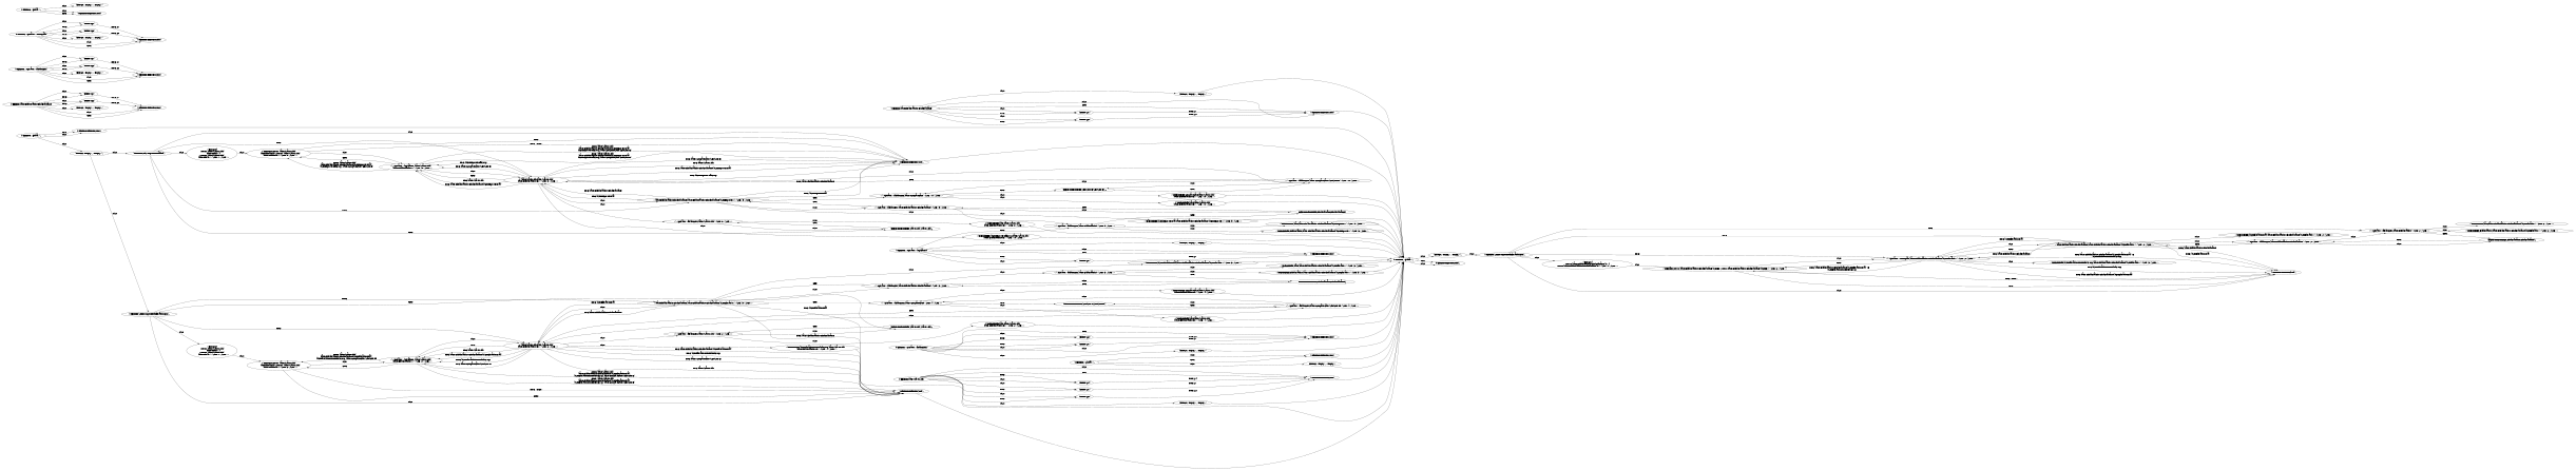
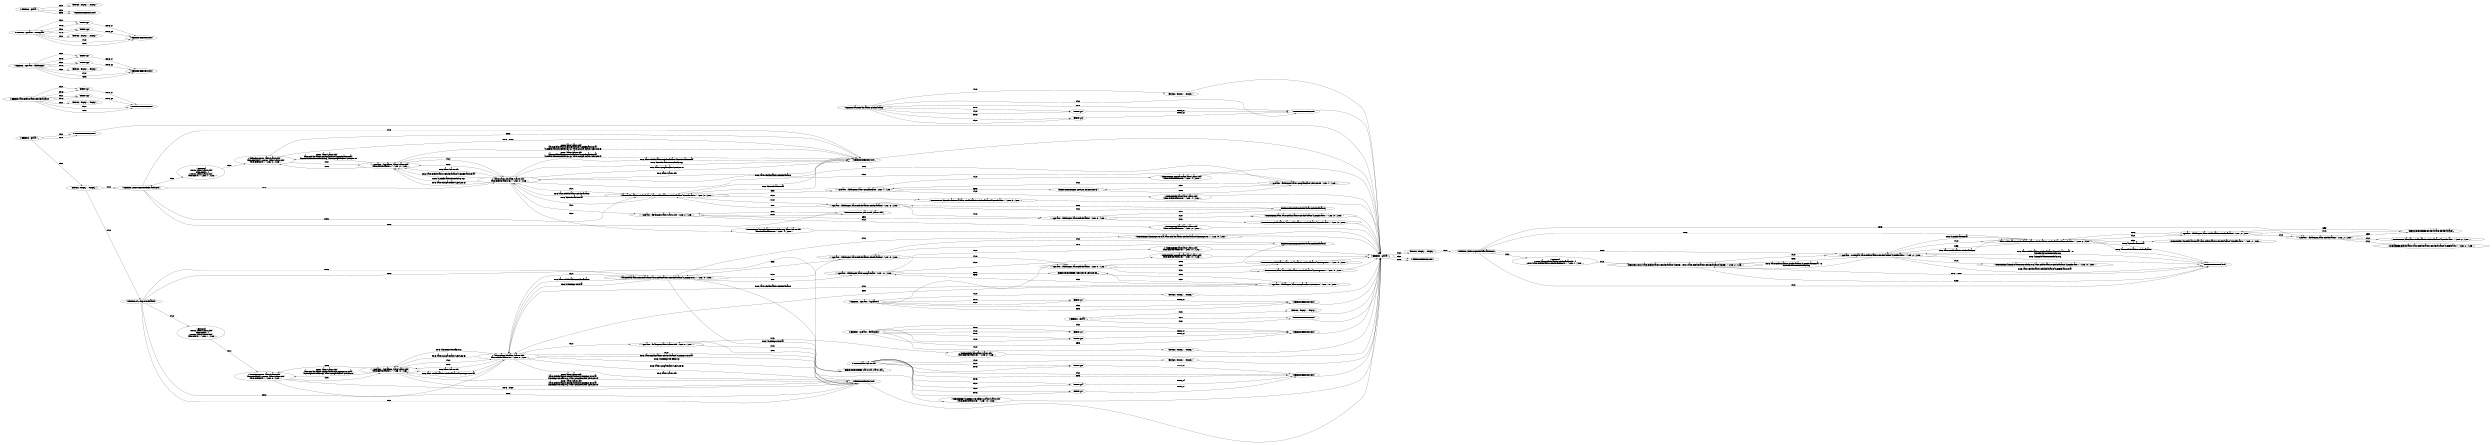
  digraph {
    rankdir=LR
    n1 [label=<(METHOD,&lt;global&gt;)<SUB>1</SUB>>]
    n2 [label=<(BLOCK,&lt;empty&gt;,&lt;empty&gt;)<SUB>1</SUB>>]
    n3 [label=<(METHOD_RETURN,ANY)<SUB>1</SUB>>]
    n4 [label=<(METHOD,SRTPromptNeedsElevationIcon)<SUB>1</SUB>>]
    n5 [label="<(BLOCK,{\n  return base::FieldTrialList::FindFullName(k...,{\n  return base::FieldTrialList::FindFullName(k...)<SUB>1</SUB>>"]
    n6 [label="<(&lt;operator&gt;.notEquals,base::FieldTrialList::FindFullName(kSRTElevatio...)<SUB>2</SUB>>"]
    n7 [label="<(base.FieldTrialList.FindFullName,base::FieldTrialList::FindFullName(kSRTElevatio...)<SUB>2</SUB>>"]
    n8 [label="<(&lt;operator&gt;.fieldAccess,base::FieldTrialList)<SUB>2</SUB>>"]
    n9 [label=<(METHOD_RETURN,bool)<SUB>1</SUB>>]
    n10 [label="<(RETURN,return base::FieldTrialList::FindFullName(kSRTE...,return base::FieldTrialList::FindFullName(kSRTE...)<SUB>2</SUB>>"]
    n11 [label="<(IDENTIFIER,kSRTElevationAsNeededGroup,base::FieldTrialList::FindFullName(kSRTElevatio...)<SUB>3</SUB>>"]
    n12 [label="<(&lt;operator&gt;.fieldAccess,base::FieldTrialList::FindFullName)<SUB>2</SUB>>"]
    n13 [label="<(IDENTIFIER,kSRTElevationTrial,base::FieldTrialList::FindFullName(kSRTElevatio...)<SUB>2</SUB>>"]
    n14 [label=<(FIELD_IDENTIFIER,FindFullName,FindFullName)<SUB>2</SUB>>]
    n15 [label="<(IDENTIFIER,base,base::FieldTrialList::FindFullName(kSRTElevatio...)<SUB>2</SUB>>"]
    n16 [label="<(IDENTIFIER,FieldTrialList,base::FieldTrialList::FindFullName(kSRTElevatio...)<SUB>2</SUB>>"]
    n17 [label=<(METHOD,base.FieldTrialList.FindFullName)>]
    n18 [label=<(PARAM,p1)>]
    n19 [label=<(PARAM,p2)>]
    n20 [label=<(BLOCK,&lt;empty&gt;,&lt;empty&gt;)>]
    n21 [label=<(METHOD_RETURN,ANY)>]
    n22 [label=<(METHOD,&lt;operator&gt;.fieldAccess)>]
    n23 [label=<(PARAM,p1)>]
    n24 [label=<(PARAM,p2)>]
    n25 [label=<(BLOCK,&lt;empty&gt;,&lt;empty&gt;)>]
    n26 [label=<(METHOD_RETURN,ANY)>]
    n27 [label=<(METHOD,&lt;operator&gt;.notEquals)>]
    n28 [label=<(PARAM,p1)>]
    n29 [label=<(PARAM,p2)>]
    n30 [label=<(BLOCK,&lt;empty&gt;,&lt;empty&gt;)>]
    n31 [label=<(METHOD_RETURN,ANY)>]
    n32 [label=<(METHOD,&lt;global&gt;)<SUB>1</SUB>>]
    n33 [label=<(BLOCK,&lt;empty&gt;,&lt;empty&gt;)>]
    n34 [label=<(METHOD_RETURN,ANY)>]
    n35 [label=<(METHOD,base.FieldTrialList.FindFullName)>]
    n36 [label=<(PARAM,p1)>]
    n37 [label=<(PARAM,p2)>]
    n38 [label=<(BLOCK,&lt;empty&gt;,&lt;empty&gt;)>]
    n39 [label=<(METHOD_RETURN,ANY)>]
    n40 [label=<(METHOD,&lt;global&gt;)<SUB>1</SUB>>]
    n41 [label=<(BLOCK,&lt;empty&gt;,&lt;empty&gt;)<SUB>1</SUB>>]
    n42 [label=<(METHOD_RETURN,ANY)<SUB>1</SUB>>]
    n43 [label=<(METHOD,SRTPromptNeedsElevationIcon)<SUB>1</SUB>>]
    n44 [label=<(METHOD,IsSwReporterEnabled)<SUB>7</SUB>>]
    n45 [label="<(BLOCK,{\n  return !base::StartsWith(\n      base::Field...,{\n  return !base::StartsWith(\n      base::Field...)<SUB>1</SUB>>"]
    n46 [label="<(base.StartsWith,base::StartsWith(\n      base::FieldTrialList::F...)<SUB>2</SUB>>"]
    n47 [label=<(FIELD_IDENTIFIER,StartsWith,StartsWith)<SUB>2</SUB>>]
    n48 [label="<(base.FieldTrialList.FindFullName,base::FieldTrialList::FindFullName(kSRTElevatio...)<SUB>3</SUB>>"]
    n49 [label=<(METHOD_RETURN,bool)<SUB>1</SUB>>]
    n50 [label="<(BLOCK,{\n  return !base::StartsWith(\n      base::Field...,{\n  return !base::StartsWith(\n      base::Field...)<SUB>7</SUB>>"]
    n51 [label="<(base.StartsWith,base::StartsWith(\n      base::FieldTrialList::F...)<SUB>8</SUB>>"]
    n52 [label=<(FIELD_IDENTIFIER,StartsWith,StartsWith)<SUB>8</SUB>>]
    n53 [label="<(base.FieldTrialList.FindFullName,base::FieldTrialList::FindFullName(kSRTReporter...)<SUB>9</SUB>>"]
    n54 [label=<(METHOD_RETURN,bool)<SUB>7</SUB>>]
    n55 [label="<(RETURN,return !base::StartsWith(\n      base::FieldTria...,return !base::StartsWith(\n      base::FieldTria...)<SUB>2</SUB>>"]
    n56 [label="<(&lt;operator&gt;.logicalNot,!base::StartsWith(\n      base::FieldTrialList::...)<SUB>2</SUB>>"]
    n57 [label="<(&lt;operator&gt;.fieldAccess,base::StartsWith)<SUB>2</SUB>>"]
    n58 [label="<(IDENTIFIER,kSRTElevationAsNeededGroup,base::StartsWith(\n      base::FieldTrialList::F...)<SUB>4</SUB>>"]
    n59 [label="<(&lt;operator&gt;.fieldAccess,base::CompareCase::SENSITIVE)<SUB>4</SUB>>"]
    n60 [label="<(&lt;operator&gt;.fieldAccess,base::FieldTrialList::FindFullName)<SUB>3</SUB>>"]
    n61 [label="<(IDENTIFIER,kSRTElevationTrial,base::FieldTrialList::FindFullName(kSRTElevatio...)<SUB>3</SUB>>"]
    n62 [label="<(&lt;operator&gt;.fieldAccess,base::CompareCase)<SUB>4</SUB>>"]
    n63 [label="<(IDENTIFIER,base,base::StartsWith(\n      base::FieldTrialList::F...)<SUB>2</SUB>>"]
    n64 [label="<(&lt;operator&gt;.fieldAccess,base::FieldTrialList)<SUB>3</SUB>>"]
    n65 [label=<(FIELD_IDENTIFIER,SENSITIVE,SENSITIVE)<SUB>4</SUB>>]
    n66 [label=<(FIELD_IDENTIFIER,FindFullName,FindFullName)<SUB>3</SUB>>]
    n67 [label="<(IDENTIFIER,base,base::FieldTrialList::FindFullName(kSRTElevatio...)<SUB>3</SUB>>"]
    n68 [label="<(IDENTIFIER,FieldTrialList,base::FieldTrialList::FindFullName(kSRTElevatio...)<SUB>3</SUB>>"]
    n69 [label="<(IDENTIFIER,base,base::StartsWith(\n      base::FieldTrialList::F...)<SUB>4</SUB>>"]
    n70 [label="<(IDENTIFIER,CompareCase,base::StartsWith(\n      base::FieldTrialList::F...)<SUB>4</SUB>>"]
    n71 [label="<(RETURN,return !base::StartsWith(\n      base::FieldTria...,return !base::StartsWith(\n      base::FieldTria...)<SUB>8</SUB>>"]
    n72 [label="<(&lt;operator&gt;.logicalNot,!base::StartsWith(\n      base::FieldTrialList::...)<SUB>8</SUB>>"]
    n73 [label="<(&lt;operator&gt;.fieldAccess,base::StartsWith)<SUB>8</SUB>>"]
    n74 [label="<(IDENTIFIER,kSRTReporterOffGroup,base::StartsWith(\n      base::FieldTrialList::F...)<SUB>10</SUB>>"]
    n75 [label="<(&lt;operator&gt;.fieldAccess,base::CompareCase::SENSITIVE)<SUB>10</SUB>>"]
    n76 [label="<(&lt;operator&gt;.fieldAccess,base::FieldTrialList::FindFullName)<SUB>9</SUB>>"]
    n77 [label="<(IDENTIFIER,kSRTReporterTrial,base::FieldTrialList::FindFullName(kSRTReporter...)<SUB>9</SUB>>"]
    n78 [label="<(&lt;operator&gt;.fieldAccess,base::CompareCase)<SUB>10</SUB>>"]
    n79 [label="<(IDENTIFIER,base,base::StartsWith(\n      base::FieldTrialList::F...)<SUB>8</SUB>>"]
    n80 [label=<(FIELD_IDENTIFIER,SENSITIVE,SENSITIVE)<SUB>10</SUB>>]
    n81 [label="<(&lt;operator&gt;.fieldAccess,base::FieldTrialList)<SUB>9</SUB>>"]
    n82 [label=<(FIELD_IDENTIFIER,FindFullName,FindFullName)<SUB>9</SUB>>]
    n83 [label="<(IDENTIFIER,base,base::FieldTrialList::FindFullName(kSRTReporter...)<SUB>9</SUB>>"]
    n84 [label="<(IDENTIFIER,FieldTrialList,base::FieldTrialList::FindFullName(kSRTReporter...)<SUB>9</SUB>>"]
    n85 [label="<(IDENTIFIER,base,base::StartsWith(\n      base::FieldTrialList::F...)<SUB>10</SUB>>"]
    n86 [label="<(IDENTIFIER,CompareCase,base::StartsWith(\n      base::FieldTrialList::F...)<SUB>10</SUB>>"]
    n87 [label=<(METHOD,&lt;operator&gt;.logicalNot)>]
    n88 [label=<(PARAM,p1)>]
    n89 [label=<(BLOCK,&lt;empty&gt;,&lt;empty&gt;)>]
    n90 [label=<(METHOD_RETURN,ANY)>]
    n91 [label=<(METHOD,&lt;operator&gt;.fieldAccess)>]
    n92 [label=<(PARAM,p1)>]
    n93 [label=<(PARAM,p2)>]
    n94 [label=<(BLOCK,&lt;empty&gt;,&lt;empty&gt;)>]
    n95 [label=<(METHOD_RETURN,ANY)>]
    n96 [label=<(METHOD,base.StartsWith)>]
    n97 [label=<(PARAM,p1)>]
    n98 [label=<(PARAM,p2)>]
    n99 [label=<(PARAM,p4)>]
    n100 [label=<(BLOCK,&lt;empty&gt;,&lt;empty&gt;)>]
    n101 [label=<(METHOD_RETURN,ANY)>]
    n102 [label=<(METHOD,&lt;global&gt;)<SUB>1</SUB>>]
    n103 [label=<(BLOCK,&lt;empty&gt;,&lt;empty&gt;)>]
    n104 [label=<(METHOD_RETURN,ANY)>]
    n1 -> n2 [label="AST: "]
    n1 -> n3 [label="AST: "]
    n1 -> n3 [label="CFG: "]
    n2 -> n4 [label="AST: "]
    n4 -> n5 [label="AST: "]
    n4 -> n6 [label="DDG: "]
    n4 -> n7 [label="DDG: "]
    n4 -> n8 [label="CFG: "]
    n4 -> n9 [label="AST: "]
    n5 -> n10 [label="AST: "]
    n6 -> n7 [label="AST: "]
    n6 -> n9 [label="DDG: base::FieldTrialList::FindFullName(kSRTElevationTrial)"]
    n6 -> n9 [label="DDG: kSRTElevationAsNeededGroup"]
    n6 -> n9 [label="DDG: base::FieldTrialList::FindFullName(kSRTElevationTrial) !=\n         kSRTElevationAsNeededGroup"]
    n6 -> n10 [label="CFG: "]
    n6 -> n10 [label="DDG: base::FieldTrialList::FindFullName(kSRTElevationTrial) !=\n         kSRTElevationAsNeededGroup"]
    n6 -> n11 [label="AST: "]
    n7 -> n6 [label="CFG: "]
    n7 -> n6 [label="DDG: base::FieldTrialList::FindFullName"]
    n7 -> n6 [label="DDG: kSRTElevationTrial"]
    n7 -> n9 [label="DDG: base::FieldTrialList::FindFullName"]
    n7 -> n9 [label="DDG: kSRTElevationTrial"]
    n7 -> n12 [label="AST: "]
    n7 -> n13 [label="AST: "]
    n8 -> n14 [label="CFG: "]
    n8 -> n15 [label="AST: "]
    n8 -> n16 [label="AST: "]
    n10 -> n6 [label="AST: "]
    n10 -> n9 [label="CFG: "]
    n10 -> n9 [label="DDG: &lt;RET&gt;"]
    n12 -> n7 [label="CFG: "]
    n12 -> n8 [label="AST: "]
    n12 -> n14 [label="AST: "]
    n14 -> n12 [label="CFG: "]
    n17 -> n18 [label="AST: "]
    n17 -> n18 [label="DDG: "]
    n17 -> n19 [label="AST: "]
    n17 -> n19 [label="DDG: "]
    n17 -> n20 [label="AST: "]
    n17 -> n21 [label="AST: "]
    n17 -> n21 [label="CFG: "]
    n18 -> n21 [label="DDG: p1"]
    n19 -> n21 [label="DDG: p2"]
    n22 -> n23 [label="AST: "]
    n22 -> n23 [label="DDG: "]
    n22 -> n24 [label="AST: "]
    n22 -> n24 [label="DDG: "]
    n22 -> n25 [label="AST: "]
    n22 -> n26 [label="AST: "]
    n22 -> n26 [label="CFG: "]
    n23 -> n26 [label="DDG: p1"]
    n24 -> n26 [label="DDG: p2"]
    n27 -> n28 [label="AST: "]
    n27 -> n28 [label="DDG: "]
    n27 -> n29 [label="AST: "]
    n27 -> n29 [label="DDG: "]
    n27 -> n30 [label="AST: "]
    n27 -> n31 [label="AST: "]
    n27 -> n31 [label="CFG: "]
    n28 -> n31 [label="DDG: p1"]
    n29 -> n31 [label="DDG: p2"]
    n32 -> n33 [label="AST: "]
    n32 -> n34 [label="AST: "]
    n32 -> n34 [label="CFG: "]
    n35 -> n36 [label="AST: "]
    n35 -> n36 [label="DDG: "]
    n35 -> n37 [label="AST: "]
    n35 -> n37 [label="DDG: "]
    n35 -> n38 [label="AST: "]
    n35 -> n39 [label="AST: "]
    n35 -> n39 [label="CFG: "]
    n36 -> n39 [label="DDG: p1"]
    n37 -> n39 [label="DDG: p2"]
    n38 -> n1
    n39 -> n1
    n40 -> n41 [label="AST: "]
    n40 -> n42 [label="AST: "]
    n40 -> n42 [label="CFG: "]
    n41 -> n43 [label="AST: "]
    n41 -> n44 [label="AST: "]
    n42 -> n1
    n43 -> n45 [label="AST: "]
    n43 -> n46 [label="DDG: "]
    n43 -> n47 [label="CFG: "]
    n43 -> n48 [label="DDG: "]
    n43 -> n49 [label="AST: "]
    n44 -> n50 [label="AST: "]
    n44 -> n51 [label="DDG: "]
    n44 -> n52 [label="CFG: "]
    n44 -> n53 [label="DDG: "]
    n44 -> n54 [label="AST: "]
    n45 -> n55 [label="AST: "]
    n46 -> n48 [label="AST: "]
    n46 -> n49 [label="DDG: base::StartsWith"]
    n46 -> n49 [label="DDG: base::FieldTrialList::FindFullName(kSRTElevationTrial)"]
    n46 -> n49 [label="DDG: kSRTElevationAsNeededGroup"]
    n46 -> n49 [label="DDG: base::CompareCase::SENSITIVE"]
    n46 -> n56 [label="CFG: "]
    n46 -> n56 [label="DDG: base::StartsWith"]
    n46 -> n56 [label="DDG: base::FieldTrialList::FindFullName(kSRTElevationTrial)"]
    n46 -> n56 [label="DDG: kSRTElevationAsNeededGroup"]
    n46 -> n56 [label="DDG: base::CompareCase::SENSITIVE"]
    n46 -> n57 [label="AST: "]
    n46 -> n58 [label="AST: "]
    n46 -> n59 [label="AST: "]
    n47 -> n57 [label="CFG: "]
    n48 -> n46 [label="DDG: base::FieldTrialList::FindFullName"]
    n48 -> n46 [label="DDG: kSRTElevationTrial"]
    n48 -> n49 [label="DDG: base::FieldTrialList::FindFullName"]
    n48 -> n49 [label="DDG: kSRTElevationTrial"]
    n48 -> n60 [label="AST: "]
    n48 -> n61 [label="AST: "]
    n48 -> n62 [label="CFG: "]
    n49 -> n1
    n50 -> n71 [label="AST: "]
    n51 -> n53 [label="AST: "]
    n51 -> n54 [label="DDG: base::StartsWith"]
    n51 -> n54 [label="DDG: base::FieldTrialList::FindFullName(kSRTReporterTrial)"]
    n51 -> n54 [label="DDG: kSRTReporterOffGroup"]
    n51 -> n54 [label="DDG: base::CompareCase::SENSITIVE"]
    n51 -> n72 [label="CFG: "]
    n51 -> n72 [label="DDG: base::StartsWith"]
    n51 -> n72 [label="DDG: base::FieldTrialList::FindFullName(kSRTReporterTrial)"]
    n51 -> n72 [label="DDG: kSRTReporterOffGroup"]
    n51 -> n72 [label="DDG: base::CompareCase::SENSITIVE"]
    n51 -> n73 [label="AST: "]
    n51 -> n74 [label="AST: "]
    n51 -> n75 [label="AST: "]
    n52 -> n73 [label="CFG: "]
    n53 -> n51 [label="DDG: base::FieldTrialList::FindFullName"]
    n53 -> n51 [label="DDG: kSRTReporterTrial"]
    n53 -> n54 [label="DDG: base::FieldTrialList::FindFullName"]
    n53 -> n54 [label="DDG: kSRTReporterTrial"]
    n53 -> n76 [label="AST: "]
    n53 -> n77 [label="AST: "]
    n53 -> n78 [label="CFG: "]
    n54 -> n1
    n55 -> n49 [label="CFG: "]
    n55 -> n49 [label="DDG: &lt;RET&gt;"]
    n55 -> n56 [label="AST: "]
    n56 -> n46 [label="AST: "]
    n56 -> n49 [label="DDG: base::StartsWith(\n      base::FieldTrialList::FindFullName(kSRTElevationTrial),\n      kSRTElevationAsNeededGroup, base::CompareCase::SENSITIVE)"]
    n56 -> n49 [label="DDG: !base::StartsWith(\n      base::FieldTrialList::FindFullName(kSRTElevationTrial),\n      kSRTElevationAsNeededGroup, base::CompareCase::SENSITIVE)"]
    n56 -> n55 [label="CFG: "]
    n56 -> n55 [label="DDG: !base::StartsWith(\n      base::FieldTrialList::FindFullName(kSRTElevationTrial),\n      kSRTElevationAsNeededGroup, base::CompareCase::SENSITIVE)"]
    n57 -> n47 [label="AST: "]
    n57 -> n63 [label="AST: "]
+   n57 -> n64 [label="CFG: "]
    n58 -> n1
    n59 -> n46 [label="CFG: "]
    n59 -> n62 [label="AST: "]
    n59 -> n65 [label="AST: "]
    n60 -> n48 [label="CFG: "]
    n60 -> n64 [label="AST: "]
    n60 -> n66 [label="AST: "]
    n61 -> n1
    n62 -> n65 [label="CFG: "]
    n62 -> n69 [label="AST: "]
    n62 -> n70 [label="AST: "]
    n63 -> n1
    n64 -> n66 [label="CFG: "]
    n64 -> n67 [label="AST: "]
    n64 -> n68 [label="AST: "]
    n65 -> n59 [label="CFG: "]
    n66 -> n60 [label="CFG: "]
    n67 -> n1
    n68 -> n1
    n69 -> n1
    n70 -> n1
    n71 -> n54 [label="CFG: "]
    n71 -> n54 [label="DDG: &lt;RET&gt;"]
    n71 -> n72 [label="AST: "]
    n72 -> n51 [label="AST: "]
    n72 -> n54 [label="DDG: base::StartsWith(\n      base::FieldTrialList::FindFullName(kSRTReporterTrial),\n      kSRTReporterOffGroup, base::CompareCase::SENSITIVE)"]
    n72 -> n54 [label="DDG: !base::StartsWith(\n      base::FieldTrialList::FindFullName(kSRTReporterTrial),\n      kSRTReporterOffGroup, base::CompareCase::SENSITIVE)"]
    n72 -> n71 [label="CFG: "]
    n72 -> n71 [label="DDG: !base::StartsWith(\n      base::FieldTrialList::FindFullName(kSRTReporterTrial),\n      kSRTReporterOffGroup, base::CompareCase::SENSITIVE)"]
    n73 -> n52 [label="AST: "]
    n73 -> n79 [label="AST: "]
    n74 -> n1
    n75 -> n51 [label="CFG: "]
    n75 -> n78 [label="AST: "]
    n75 -> n80 [label="AST: "]
    n76 -> n53 [label="CFG: "]
    n76 -> n81 [label="AST: "]
    n76 -> n82 [label="AST: "]
    n77 -> n1
    n78 -> n80 [label="CFG: "]
    n78 -> n85 [label="AST: "]
    n78 -> n86 [label="AST: "]
    n79 -> n1
    n80 -> n75 [label="CFG: "]
    n81 -> n82 [label="CFG: "]
    n81 -> n83 [label="AST: "]
    n81 -> n84 [label="AST: "]
    n82 -> n76 [label="CFG: "]
    n83 -> n1
    n84 -> n1
    n85 -> n1
    n86 -> n1
    n87 -> n81 [label="CFG: "]
    n87 -> n88 [label="AST: "]
    n87 -> n88 [label="DDG: "]
    n87 -> n89 [label="AST: "]
    n87 -> n90 [label="AST: "]
    n87 -> n90 [label="CFG: "]
    n88 -> n90 [label="DDG: p1"]
    n89 -> n1
    n90 -> n1
    n91 -> n92 [label="AST: "]
    n91 -> n92 [label="DDG: "]
    n91 -> n93 [label="AST: "]
    n91 -> n93 [label="DDG: "]
    n91 -> n94 [label="AST: "]
    n91 -> n95 [label="AST: "]
    n91 -> n95 [label="CFG: "]
    n92 -> n95 [label="DDG: p1"]
    n93 -> n95 [label="DDG: p2"]
    n94 -> n1
    n95 -> n1
    n96 -> n97 [label="AST: "]
    n96 -> n97 [label="DDG: "]
    n96 -> n98 [label="AST: "]
    n96 -> n98 [label="DDG: "]
    n96 -> n99 [label="AST: "]
    n96 -> n99 [label="DDG: "]
    n96 -> n100 [label="AST: "]
    n96 -> n101 [label="AST: "]
    n96 -> n101 [label="CFG: "]
    n97 -> n101 [label="DDG: p1"]
    n98 -> n101 [label="DDG: p2"]
    n99 -> n101 [label="DDG: p4"]
    n100 -> n1
    n101 -> n1
    n102 -> n103 [label="AST: "]
    n102 -> n104 [label="AST: "]
    n102 -> n104 [label="CFG: "]
    n103 -> n1
    n104 -> n1
  }
